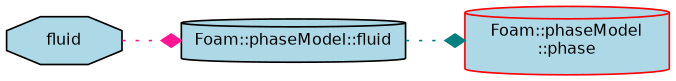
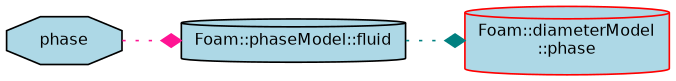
  digraph {
    rankdir=LR
    node [color=black fillcolor=lightblue fontname=Helvetica fontsize=10 shape=cylinder style=filled]
    edge [arrowhead=diamond fontname=Helvetica fontsize=10 labelfontname=Helvetica labelfontsize=10 style=dotted]
-   n1 [fontcolor=black height=0.2 label=fluid shape=octagon width=0.4]
+   n1 [fontcolor=black height=0.2 label=phase shape=octagon width=0.4]
    n2 [height=0.2 label="Foam::phaseModel::fluid" width=0.4]
-   n3 [color=red height=0.2 label="Foam::phaseModel\l::phase" width=0.4]
+   n3 [color=red height=0.2 label="Foam::diameterModel\l::phase" width=0.4]
    n1 -> n2 [color=deeppink]
    n2 -> n3 [color=teal]
  }
